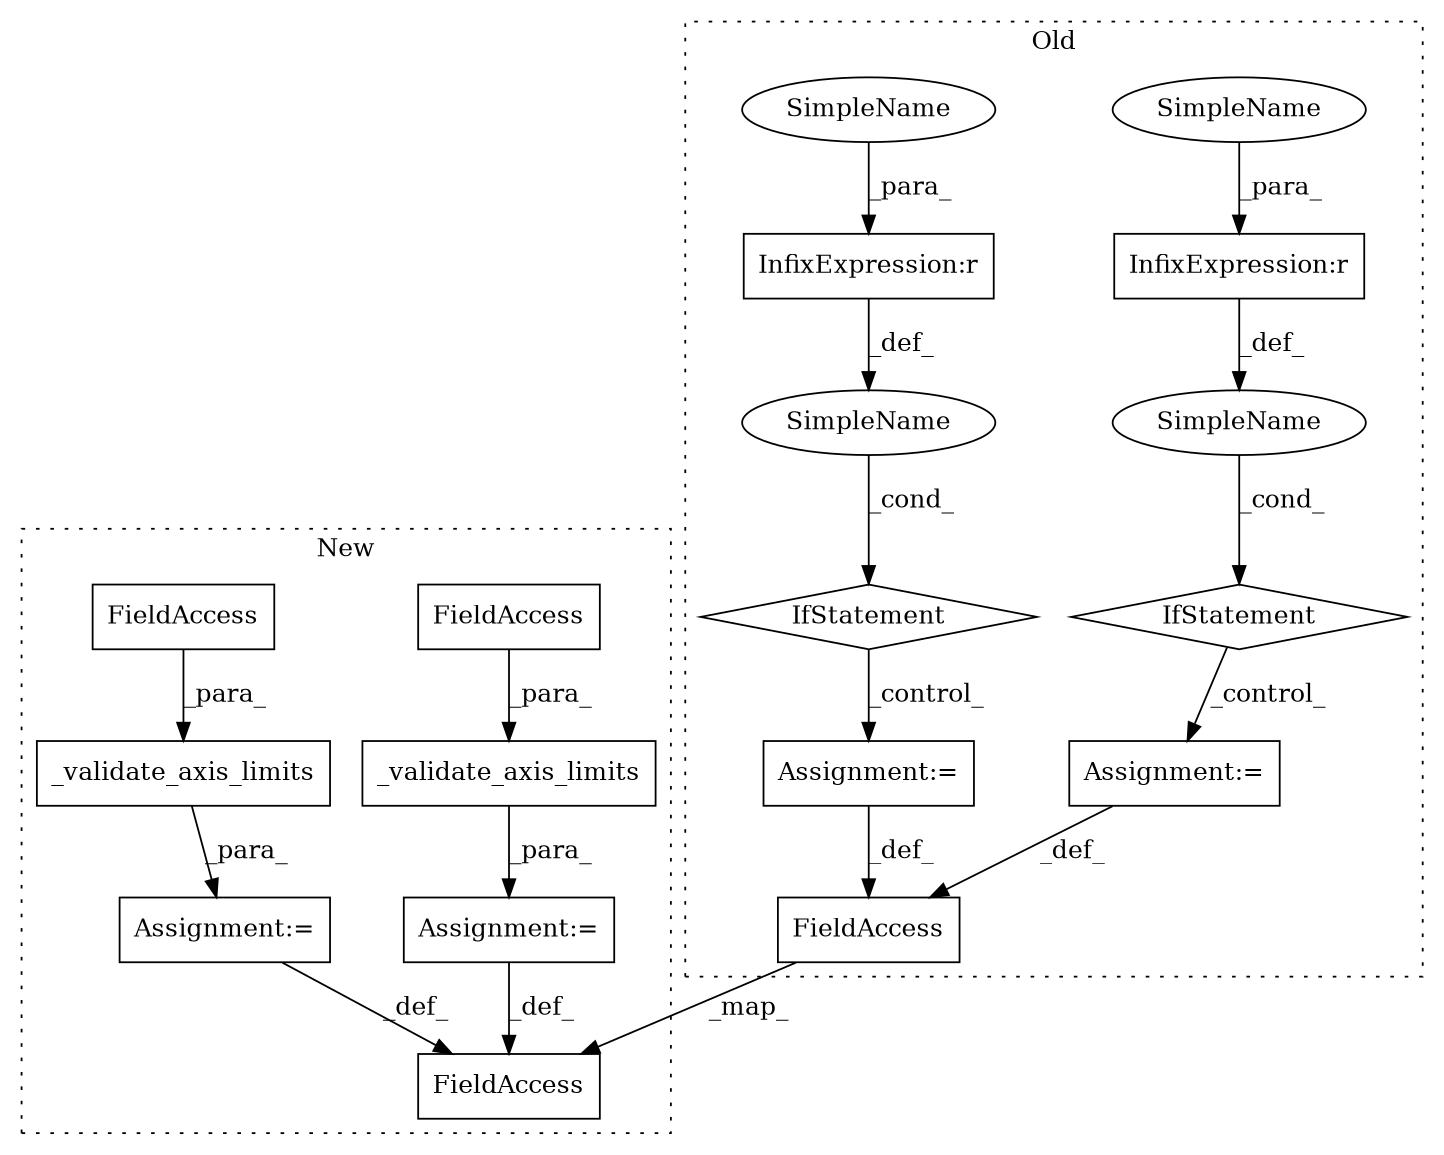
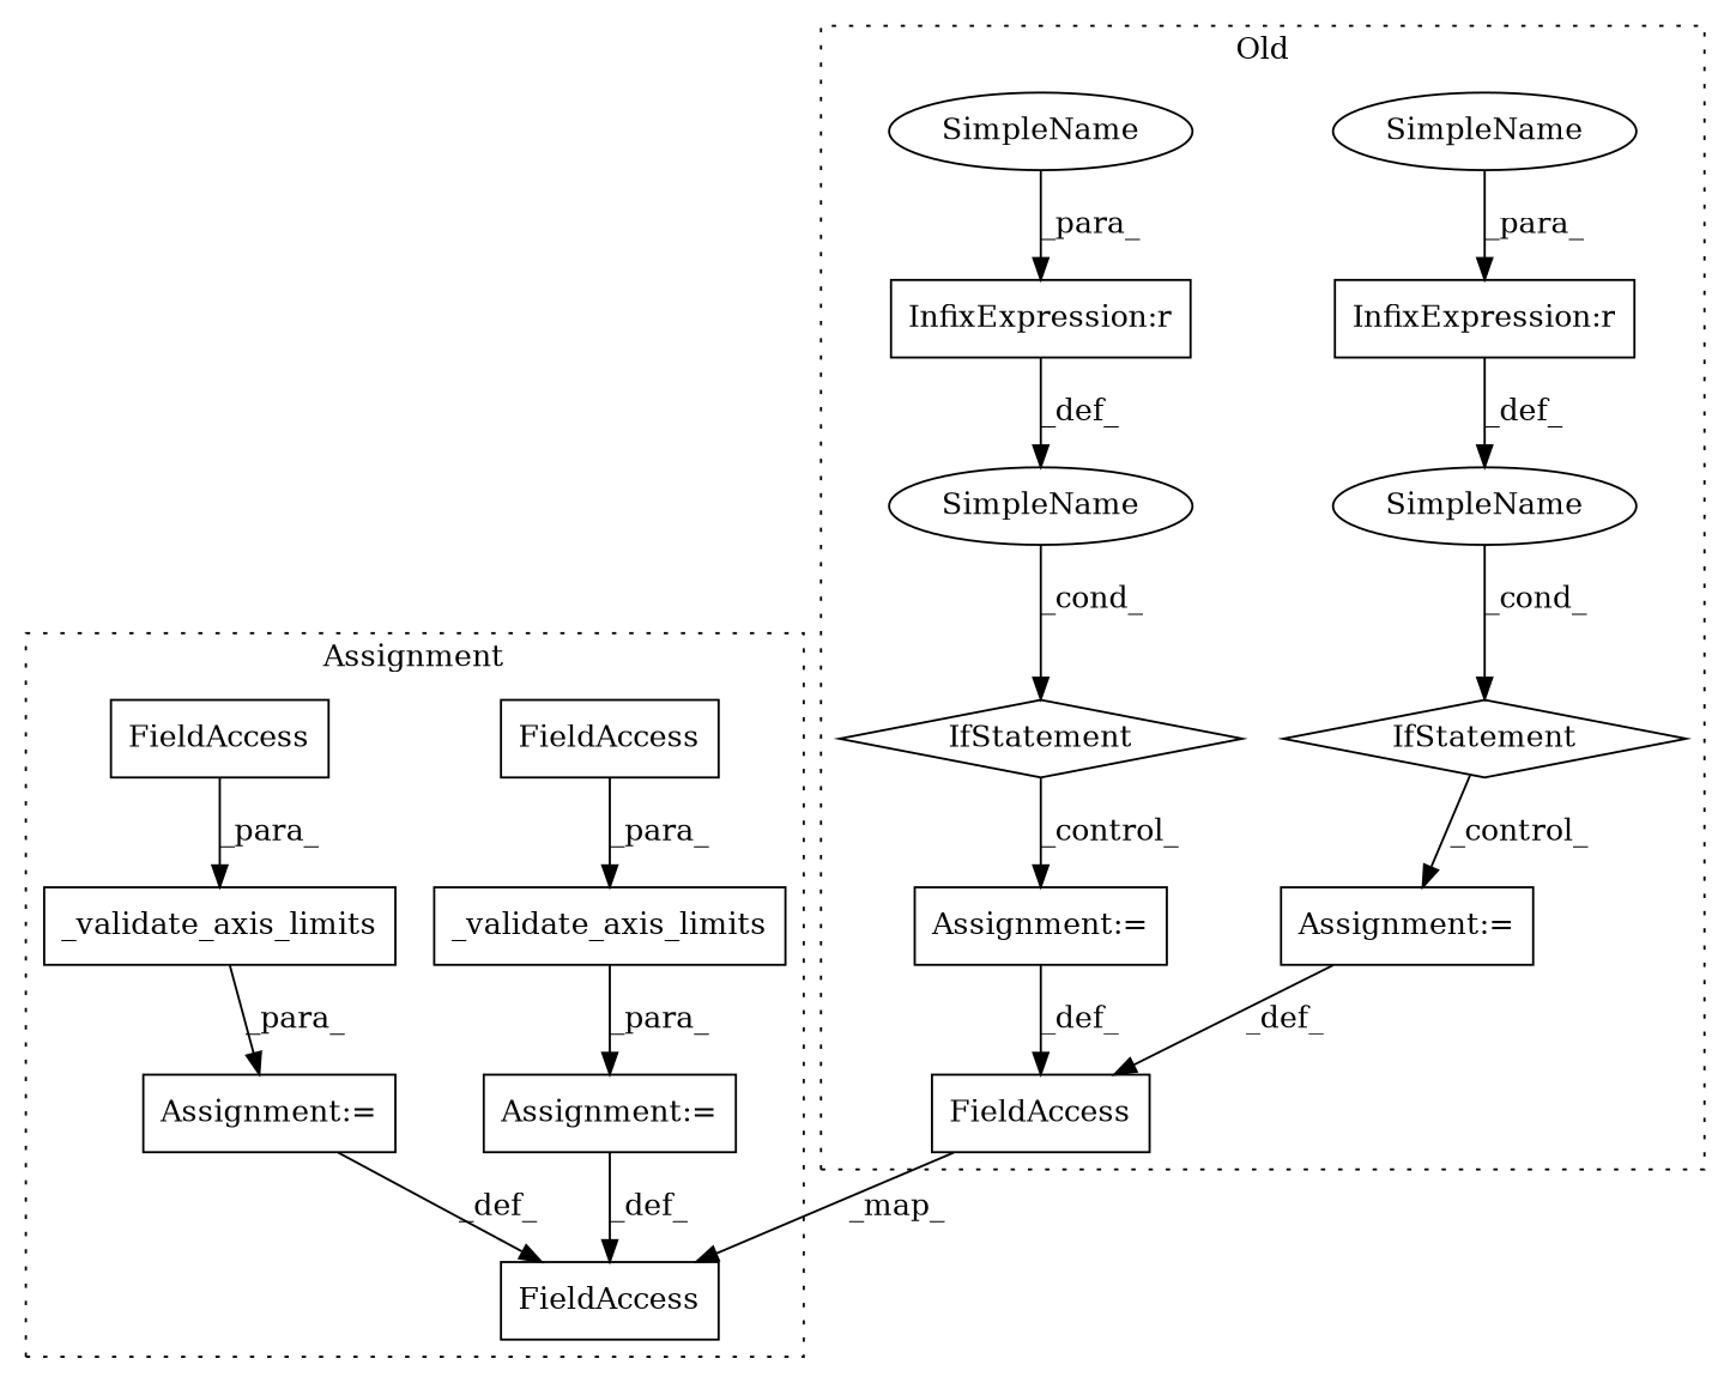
  digraph {
    node [a=42 l=4 shape=box]
    n1 [a=25 l="4,2" label=IfStatement s="17953,17968" shape=diamond]
    n2 [a=27 label="InfixExpression:r" s=17960]
    n3 [a=27 label="InfixExpression:r" s=17906]
    n4 [a=25 l="4,2" label=IfStatement s="17896,17914" shape=diamond]
    n5 [label=SimpleName shape=ellipse l=""]
    n6 [a=7 l=1 label="Assignment:=" s=17981]
    n7 [label=SimpleName shape=ellipse l=""]
    n8 [a=7 l=1 label="Assignment:=" s=17930]
    n9 [a=22 l=25 label=FieldAccess s=18376]
    n10 [label=SimpleName s=17964 shape=ellipse]
    n11 [label=SimpleName s=17910 shape=ellipse]
    n12 [a=32 l="22,1" label=_validate_axis_limits s="18199,18247"]
    n13 [a=22 l=19 label=FieldAccess s=18228]
    n14 [a=7 l=1 label="Assignment:=" s=18193]
    n15 [a=22 l=25 label=FieldAccess s=18690]
    n16 [a=7 l=1 label="Assignment:=" s=18257]
    n17 [a=32 l="22,1" label=_validate_axis_limits s="18263,18308"]
    n18 [a=22 l=19 label=FieldAccess s=18289]
    subgraph cluster_1 {
      label=Old
      style=dotted
      n1
      n2
      n3
      n4
      n5
      n6
      n7
      n8
      n9
      n10
      n11
    }
    subgraph cluster_2 {
-     label=New
+     label=Assignment
      style=dotted
      n12
      n13
      n14
      n15
      n16
      n17
      n18
    }
    n1 -> n6 [label=_control_]
    n2 -> n5 [label=_def_]
    n3 -> n7 [label=_def_]
    n4 -> n8 [label=_control_]
    n5 -> n1 [label=_cond_]
    n6 -> n9 [label=_def_]
    n7 -> n4 [label=_cond_]
    n8 -> n9 [label=_def_]
    n9 -> n15 [label=_map_]
    n10 -> n2 [label=_para_]
    n11 -> n3 [label=_para_]
    n12 -> n14 [label=_para_]
    n13 -> n12 [label=_para_]
    n14 -> n15 [label=_def_]
    n16 -> n15 [label=_def_]
    n17 -> n16 [label=_para_]
    n18 -> n17 [label=_para_]
  }
